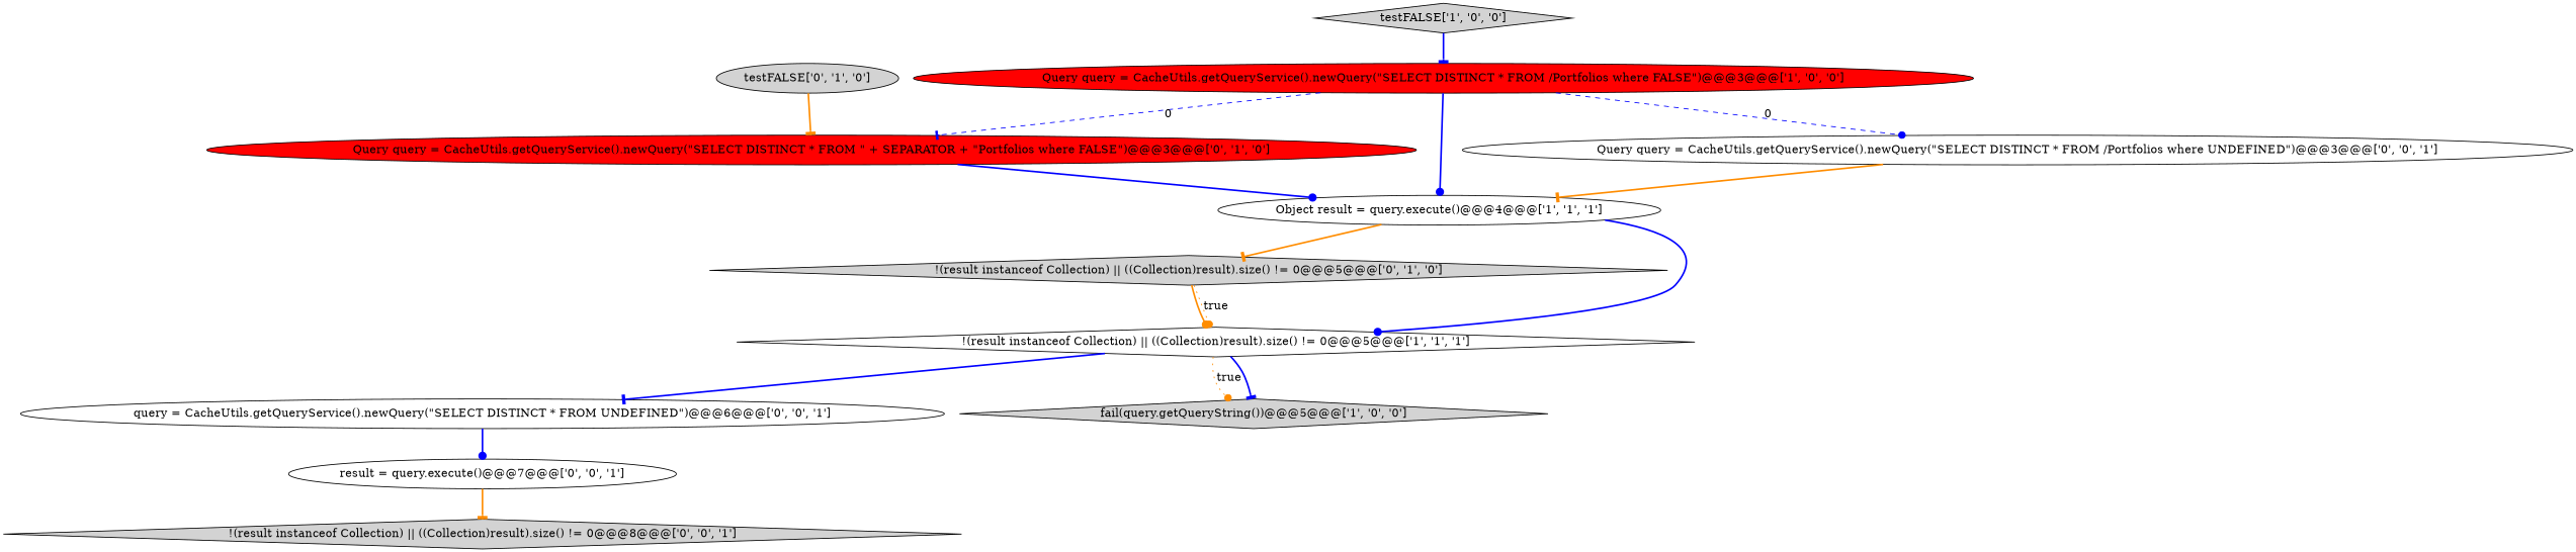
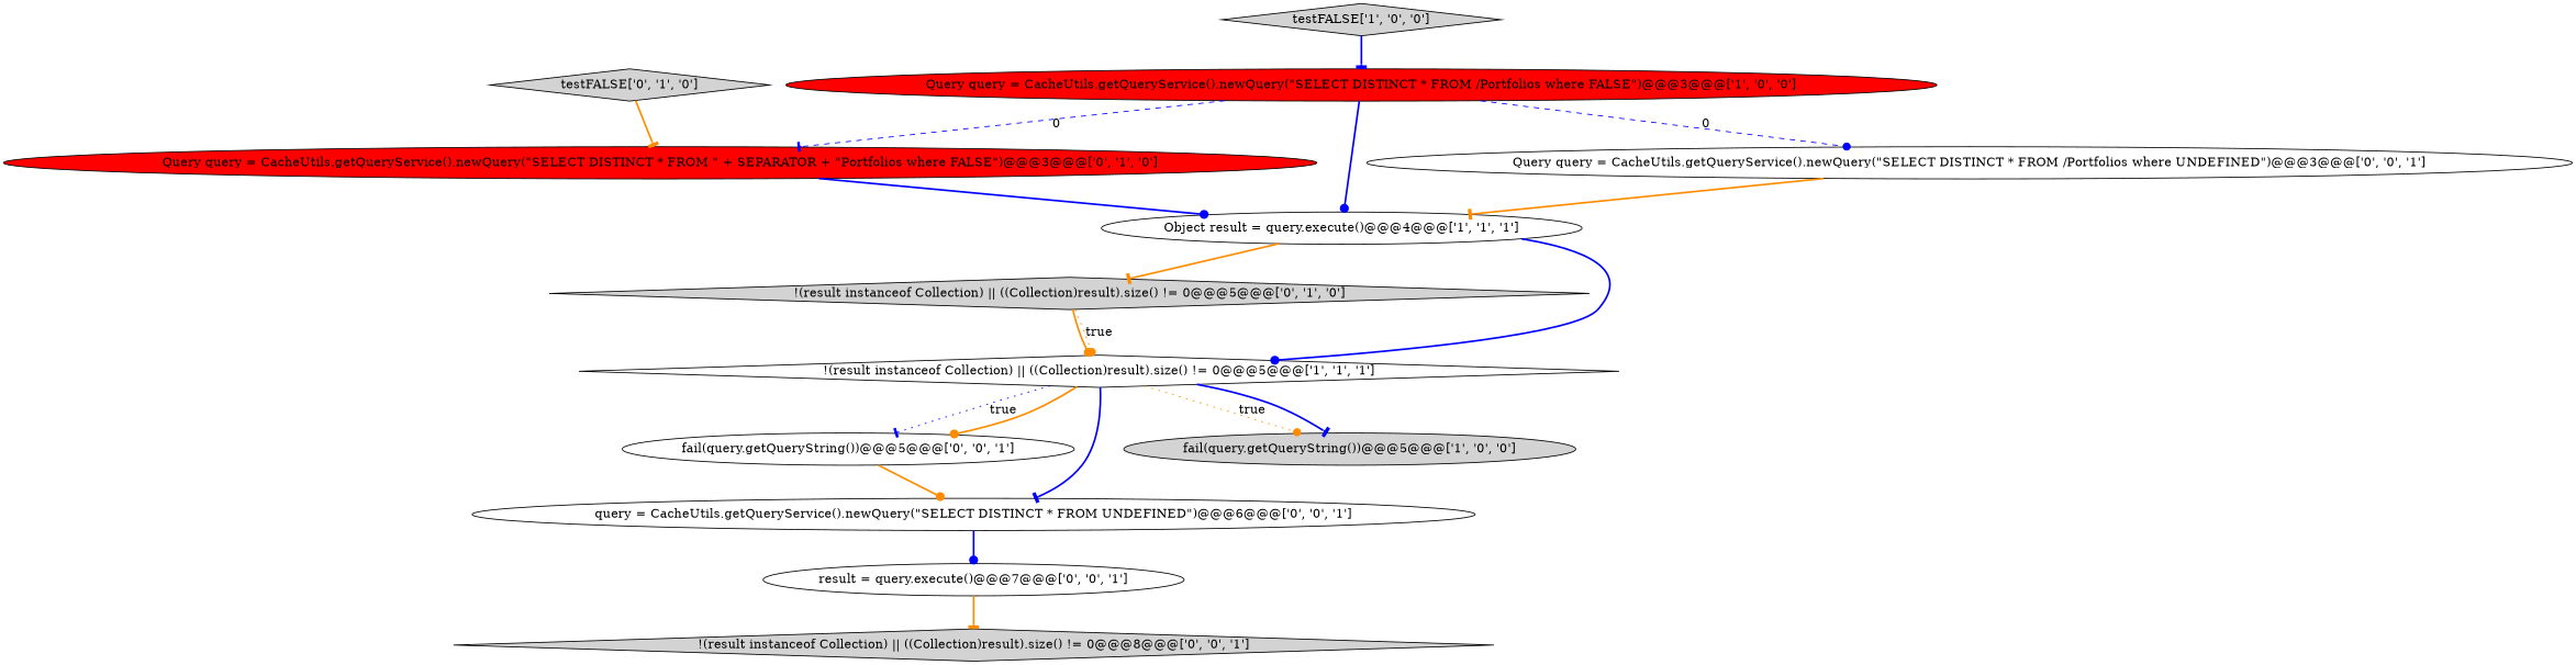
  digraph {
    node [fillcolor=white shape=ellipse style=filled]
    edge [arrowhead=dot color=blue style=bold]
-   n1 [fillcolor=lightgray label="testFALSE['0', '1', '0']"]
+   n1 [fillcolor=lightgray label="testFALSE['0', '1', '0']" shape=diamond]
    n2 [fillcolor=red label="Query query = CacheUtils.getQueryService().newQuery(\"SELECT DISTINCT * FROM \" + SEPARATOR + \"Portfolios where FALSE\")@@@3@@@['0', '1', '0']"]
    n3 [label="Object result = query.execute()@@@4@@@['1', '1', '1']"]
    n4 [fillcolor=lightgray label="!(result instanceof Collection) || ((Collection)result).size() != 0@@@5@@@['0', '1', '0']" shape=diamond]
    n5 [label="!(result instanceof Collection) || ((Collection)result).size() != 0@@@5@@@['1', '1', '1']" shape=diamond]
+   n6 [label="fail(query.getQueryString())@@@5@@@['0', '0', '1']"]
    n7 [label="query = CacheUtils.getQueryService().newQuery(\"SELECT DISTINCT * FROM UNDEFINED\")@@@6@@@['0', '0', '1']"]
-   n8 [fillcolor=lightgray label="fail(query.getQueryString())@@@5@@@['1', '0', '0']" shape=diamond]
+   n8 [fillcolor=lightgray label="fail(query.getQueryString())@@@5@@@['1', '0', '0']"]
    n9 [label="result = query.execute()@@@7@@@['0', '0', '1']"]
    n10 [fillcolor=lightgray label="!(result instanceof Collection) || ((Collection)result).size() != 0@@@8@@@['0', '0', '1']" shape=diamond]
    n11 [fillcolor=lightgray label="testFALSE['1', '0', '0']" shape=diamond]
    n12 [fillcolor=red label="Query query = CacheUtils.getQueryService().newQuery(\"SELECT DISTINCT * FROM /Portfolios where FALSE\")@@@3@@@['1', '0', '0']"]
    n13 [label="Query query = CacheUtils.getQueryService().newQuery(\"SELECT DISTINCT * FROM /Portfolios where UNDEFINED\")@@@3@@@['0', '0', '1']"]
    n1 -> n2 [arrowhead=tee color=darkorange]
    n2 -> n3
    n3 -> n4 [arrowhead=tee color=darkorange]
    n3 -> n5
    n4 -> n5 [color=darkorange]
    n4 -> n5 [color=darkorange label=true style=dotted]
+   n5 -> n6 [arrowhead=tee label=true style=dotted]
+   n5 -> n6 [color=darkorange]
    n5 -> n7 [arrowhead=tee]
    n5 -> n8 [color=darkorange label=true style=dotted]
    n5 -> n8 [arrowhead=tee]
+   n6 -> n7 [color=darkorange]
    n7 -> n9
    n9 -> n10 [arrowhead=tee color=darkorange]
    n11 -> n12 [arrowhead=tee]
    n12 -> n2 [arrowhead=tee label=0 style=dashed]
    n12 -> n3
    n12 -> n13 [label=0 style=dashed]
    n13 -> n3 [arrowhead=tee color=darkorange]
  }
